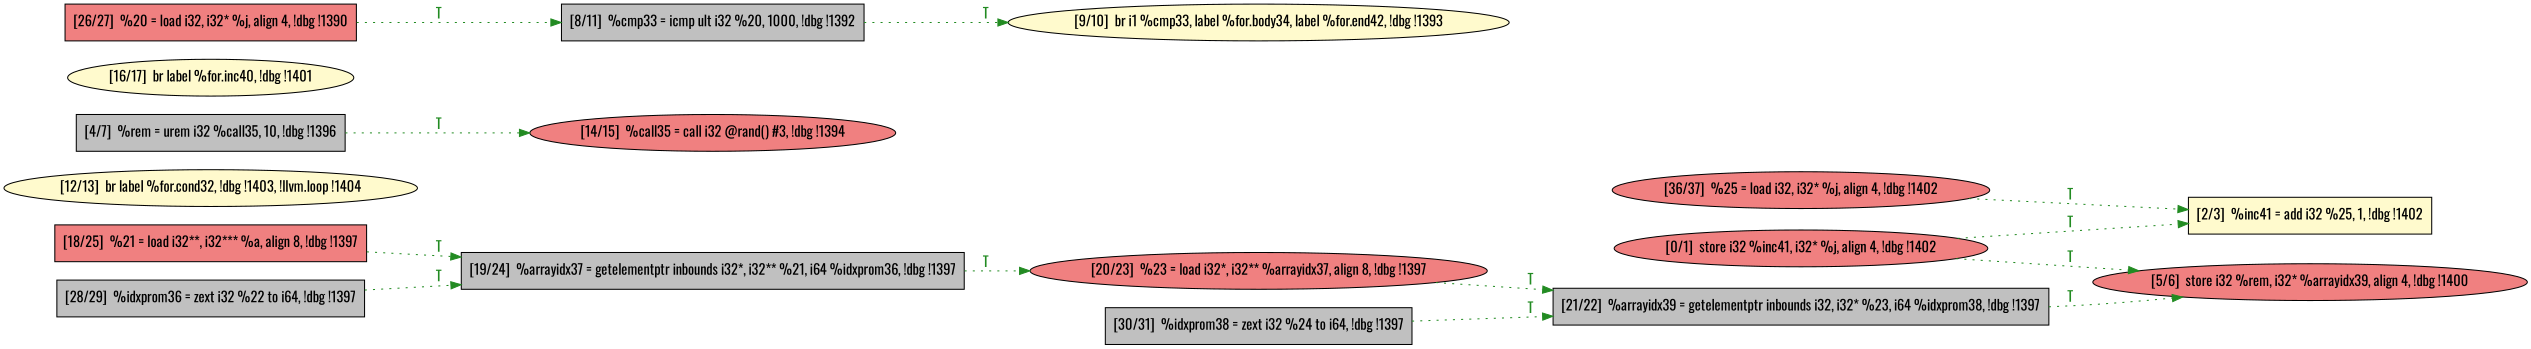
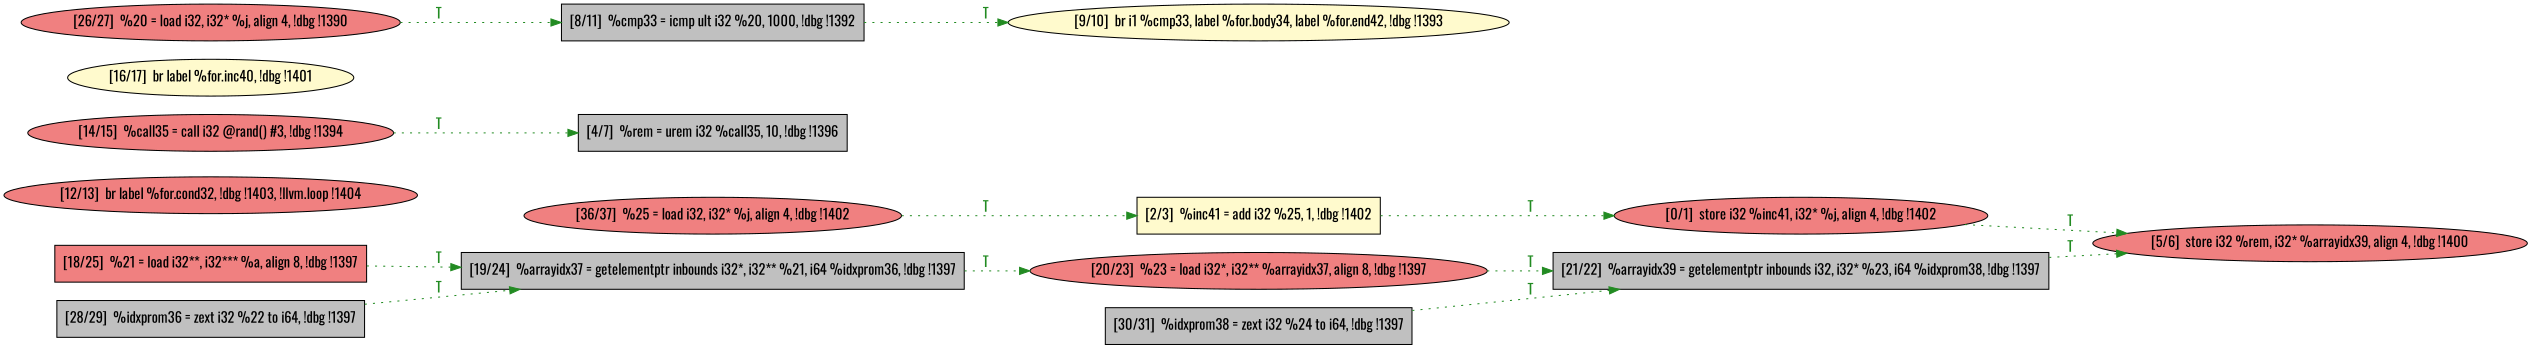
  digraph {
    fontname=Oswald
    rankdir=LR
    node [fillcolor=lightcoral fontname=Oswald shape=ellipse style=filled]
    edge [color=forestgreen fontcolor=forestgreen fontname=Oswald style=dotted]
    n1 [label="[36/37]  %25 = load i32, i32* %j, align 4, !dbg !1402"]
    n2 [fillcolor=lemonchiffon label="[2/3]  %inc41 = add i32 %25, 1, !dbg !1402" shape=rectangle]
    n3 [label="[0/1]  store i32 %inc41, i32* %j, align 4, !dbg !1402"]
    n4 [label="[5/6]  store i32 %rem, i32* %arrayidx39, align 4, !dbg !1400"]
-   n5 [fillcolor=lemonchiffon label="[12/13]  br label %for.cond32, !dbg !1403, !llvm.loop !1404"]
+   n5 [label="[12/13]  br label %for.cond32, !dbg !1403, !llvm.loop !1404"]
    n6 [label="[18/25]  %21 = load i32**, i32*** %a, align 8, !dbg !1397" shape=box]
    n7 [fillcolor=grey label="[19/24]  %arrayidx37 = getelementptr inbounds i32*, i32** %21, i64 %idxprom36, !dbg !1397" shape=rectangle]
    n8 [label="[20/23]  %23 = load i32*, i32** %arrayidx37, align 8, !dbg !1397"]
    n9 [fillcolor=grey label="[21/22]  %arrayidx39 = getelementptr inbounds i32, i32* %23, i64 %idxprom38, !dbg !1397" shape=rectangle]
    n10 [label="[14/15]  %call35 = call i32 @rand() #3, !dbg !1394"]
    n11 [fillcolor=grey label="[4/7]  %rem = urem i32 %call35, 10, !dbg !1396" shape=rectangle]
    n12 [fillcolor=lemonchiffon label="[16/17]  br label %for.inc40, !dbg !1401"]
    n13 [fillcolor=grey label="[28/29]  %idxprom36 = zext i32 %22 to i64, !dbg !1397" shape=rectangle]
    n14 [fillcolor=lemonchiffon label="[9/10]  br i1 %cmp33, label %for.body34, label %for.end42, !dbg !1393"]
    n15 [fillcolor=grey label="[30/31]  %idxprom38 = zext i32 %24 to i64, !dbg !1397" shape=rectangle]
    n16 [fillcolor=grey label="[8/11]  %cmp33 = icmp ult i32 %20, 1000, !dbg !1392" shape=rectangle]
-   n17 [label="[26/27]  %20 = load i32, i32* %j, align 4, !dbg !1390" shape=box]
+   n17 [label="[26/27]  %20 = load i32, i32* %j, align 4, !dbg !1390"]
    n1 -> n2 [label=T]
-   n3 -> n2 [label=T]
+   n2 -> n3 [label=T]
    n3 -> n4 [label=T]
    n6 -> n7 [label=T]
    n7 -> n8 [label=T]
    n8 -> n9 [label=T]
    n9 -> n4 [label=T]
-   n11 -> n10 [label=T]
+   n10 -> n11 [label=T]
    n13 -> n7 [label=T]
    n15 -> n9 [label=T]
    n16 -> n14 [label=T]
    n17 -> n16 [label=T]
  }
